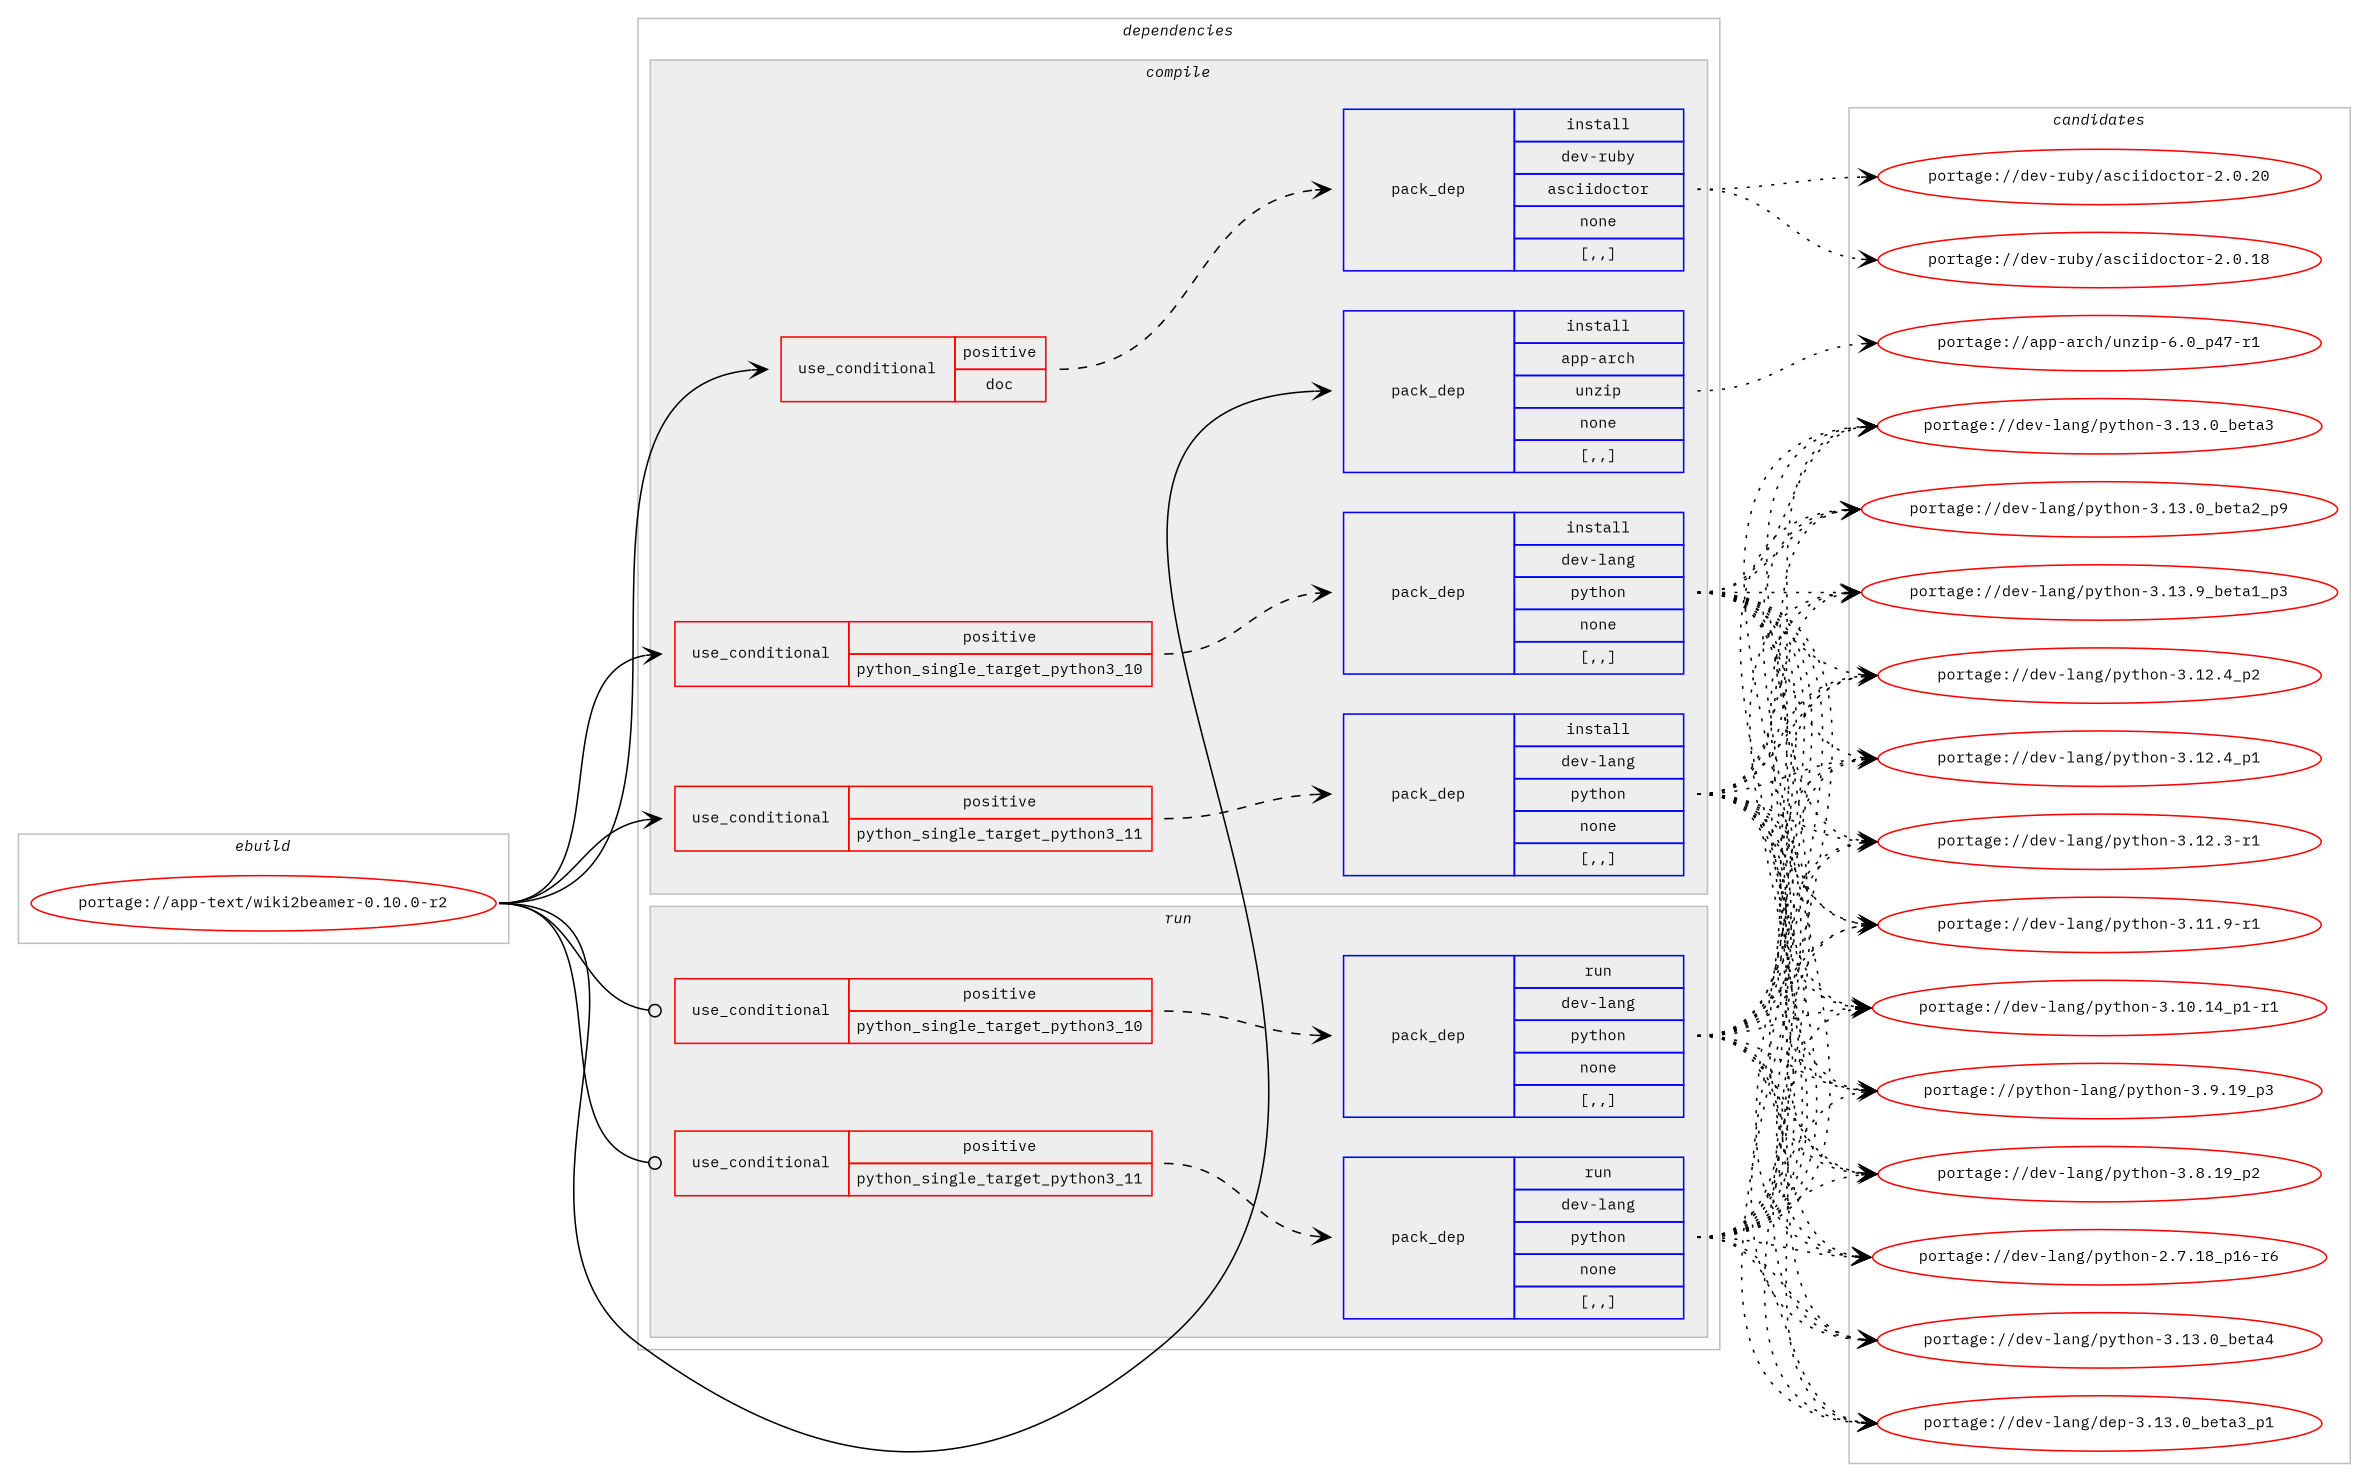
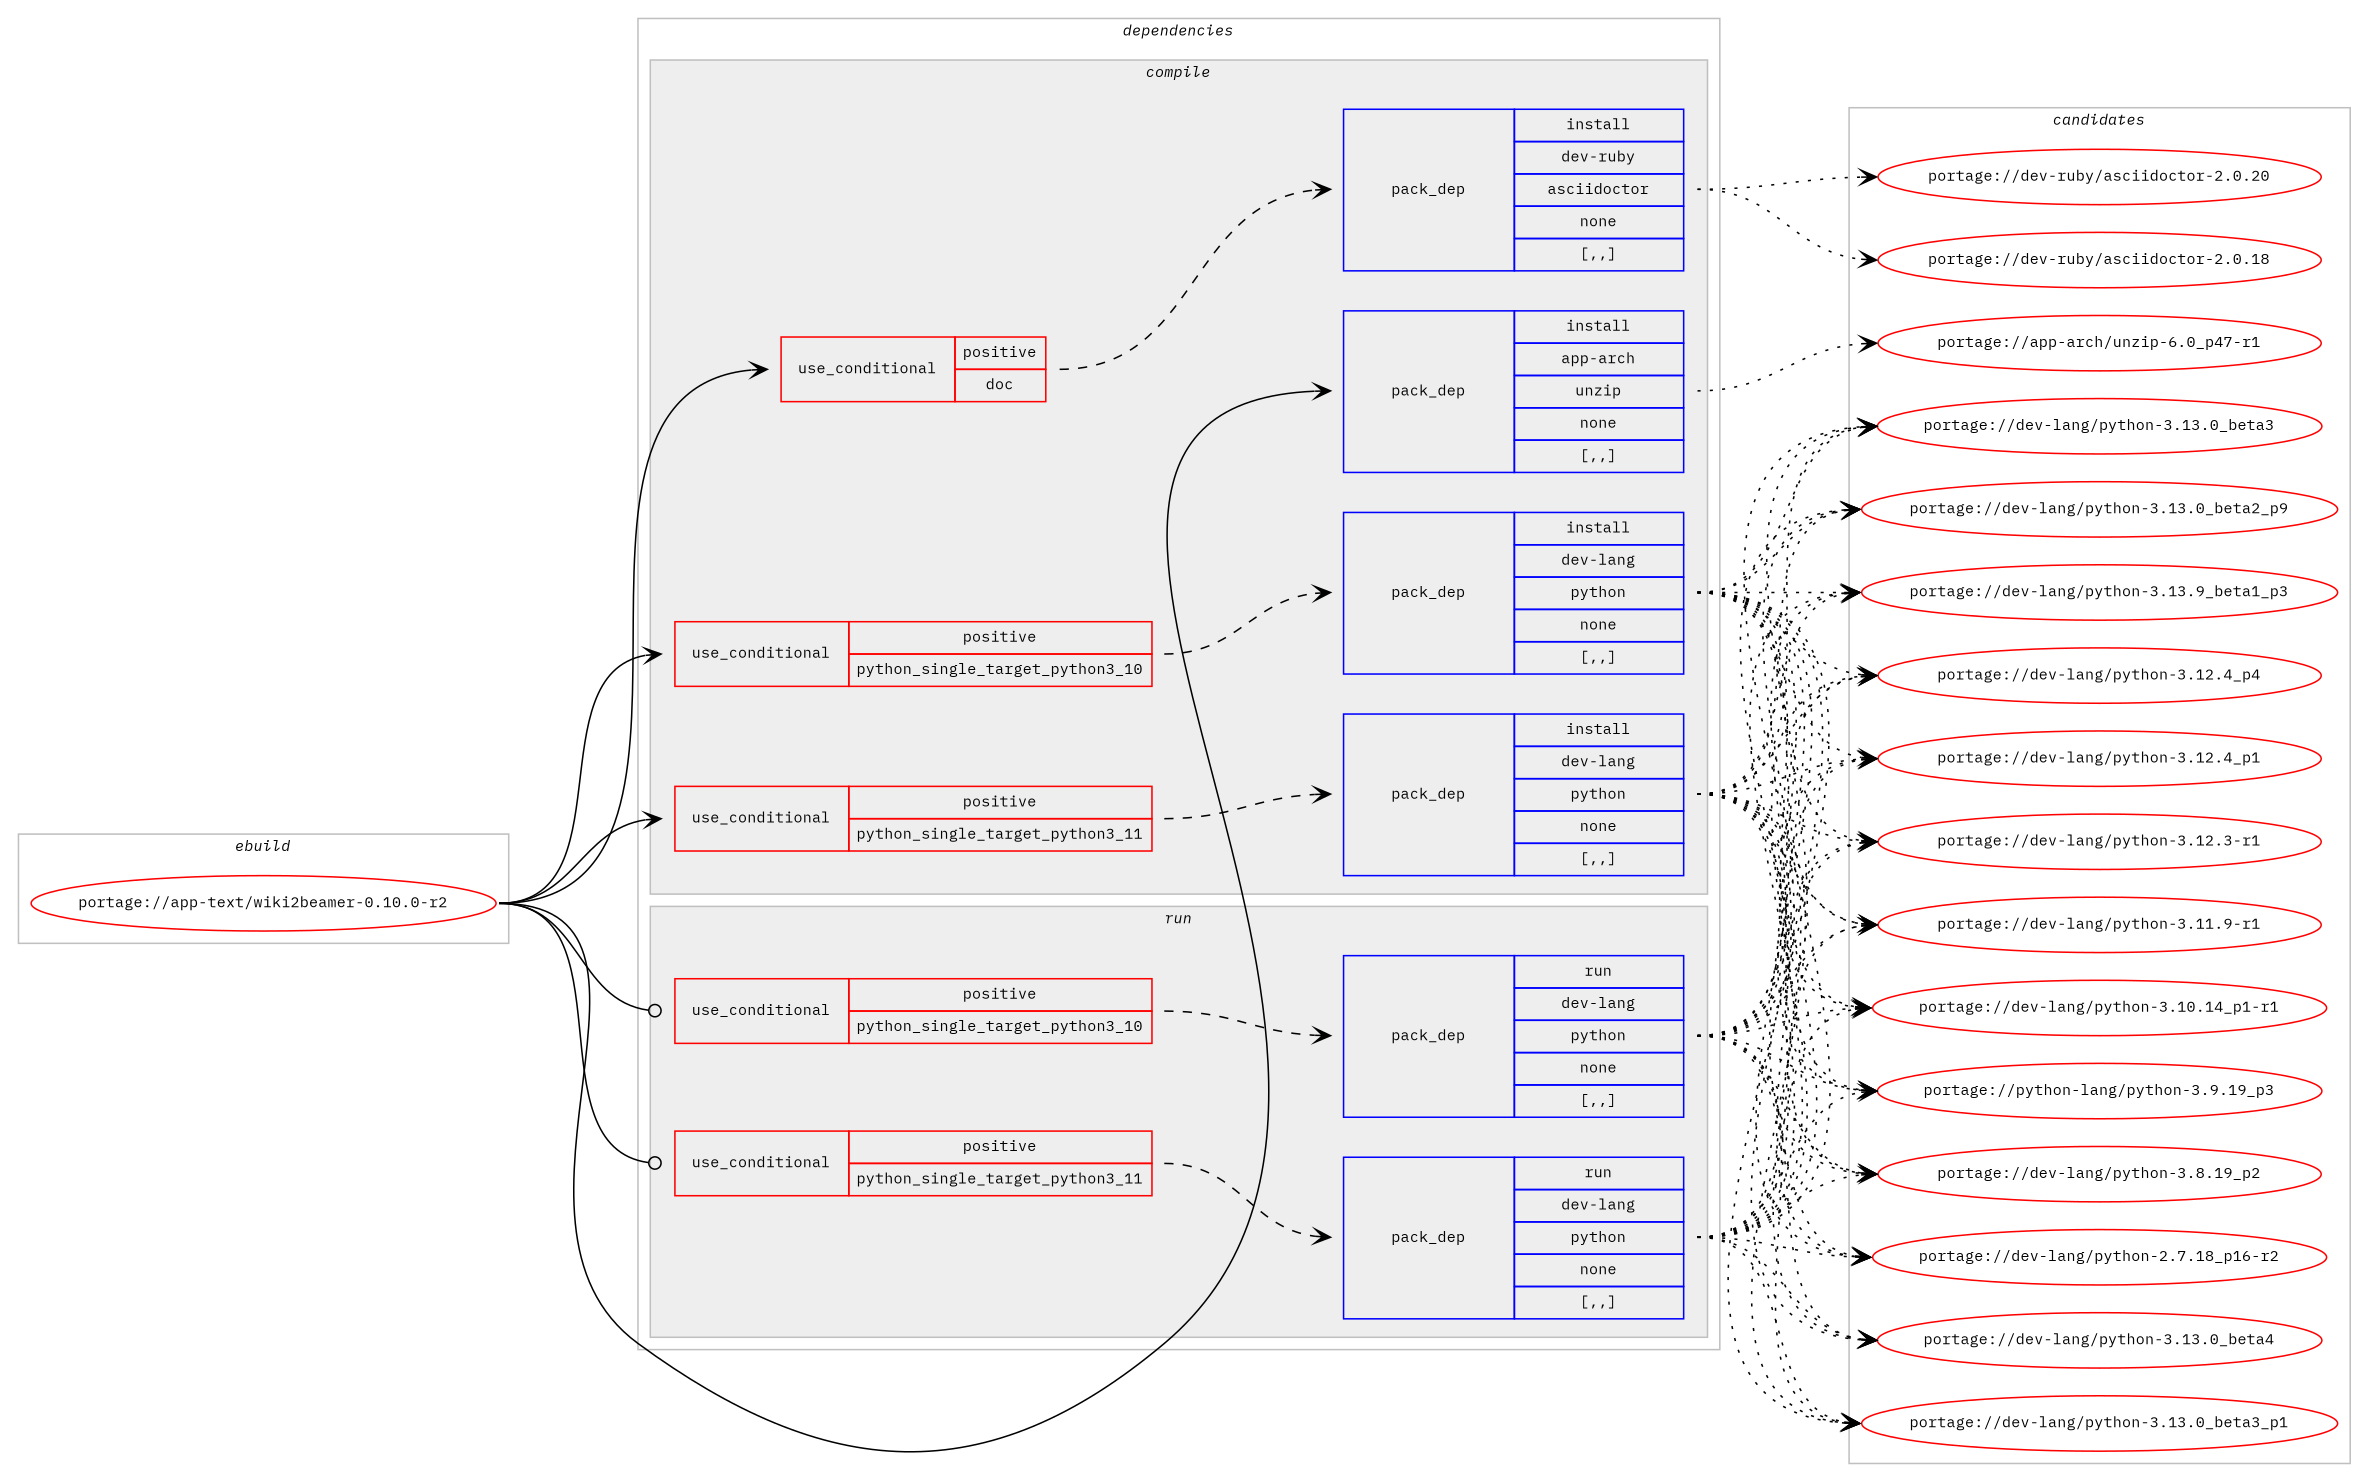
  digraph {
    compound=true
    concentrate=true
    fontname="IBM Plex Mono"
    fontsize=10
    newrank=true
    rankdir=LR
    ranksep=1.5
    node [color=red fontname="IBM Plex Mono" fontsize=10]
    edge [arrowhead=vee fontname="IBM Plex Mono" headport=w style=dotted tailport=e weight=100]
    n1 [label="portage://app-text/wiki2beamer-0.10.0-r2" width=4]
    n2 [color=blue label=<<TABLE BORDER="0" CELLBORDER="1" CELLSPACING="0" CELLPADDING="4" WIDTH="220"><TR><TD ROWSPAN="6" CELLPADDING="30">pack_dep</TD></TR><TR><TD WIDTH="110">install</TD></TR><TR><TD>dev-ruby</TD></TR><TR><TD>asciidoctor</TD></TR><TR><TD>none</TD></TR><TR><TD>[,,]</TD></TR></TABLE>> shape=none]
    n3 [label=<<TABLE BORDER="0" CELLBORDER="1" CELLSPACING="0" CELLPADDING="4"><TR><TD ROWSPAN="3" CELLPADDING="10">use_conditional</TD></TR><TR><TD>positive</TD></TR><TR><TD>doc</TD></TR></TABLE>> shape=none]
    n4 [color=blue label=<<TABLE BORDER="0" CELLBORDER="1" CELLSPACING="0" CELLPADDING="4" WIDTH="220"><TR><TD ROWSPAN="6" CELLPADDING="30">pack_dep</TD></TR><TR><TD WIDTH="110">install</TD></TR><TR><TD>dev-lang</TD></TR><TR><TD>python</TD></TR><TR><TD>none</TD></TR><TR><TD>[,,]</TD></TR></TABLE>> shape=none]
    n5 [label=<<TABLE BORDER="0" CELLBORDER="1" CELLSPACING="0" CELLPADDING="4"><TR><TD ROWSPAN="3" CELLPADDING="10">use_conditional</TD></TR><TR><TD>positive</TD></TR><TR><TD>python_single_target_python3_10</TD></TR></TABLE>> shape=none]
    n6 [color=blue label=<<TABLE BORDER="0" CELLBORDER="1" CELLSPACING="0" CELLPADDING="4" WIDTH="220"><TR><TD ROWSPAN="6" CELLPADDING="30">pack_dep</TD></TR><TR><TD WIDTH="110">install</TD></TR><TR><TD>dev-lang</TD></TR><TR><TD>python</TD></TR><TR><TD>none</TD></TR><TR><TD>[,,]</TD></TR></TABLE>> shape=none]
    n7 [label=<<TABLE BORDER="0" CELLBORDER="1" CELLSPACING="0" CELLPADDING="4"><TR><TD ROWSPAN="3" CELLPADDING="10">use_conditional</TD></TR><TR><TD>positive</TD></TR><TR><TD>python_single_target_python3_11</TD></TR></TABLE>> shape=none]
    n8 [color=blue label=<<TABLE BORDER="0" CELLBORDER="1" CELLSPACING="0" CELLPADDING="4" WIDTH="220"><TR><TD ROWSPAN="6" CELLPADDING="30">pack_dep</TD></TR><TR><TD WIDTH="110">install</TD></TR><TR><TD>app-arch</TD></TR><TR><TD>unzip</TD></TR><TR><TD>none</TD></TR><TR><TD>[,,]</TD></TR></TABLE>> shape=none]
    n9 [color=blue label=<<TABLE BORDER="0" CELLBORDER="1" CELLSPACING="0" CELLPADDING="4" WIDTH="220"><TR><TD ROWSPAN="6" CELLPADDING="30">pack_dep</TD></TR><TR><TD WIDTH="110">run</TD></TR><TR><TD>dev-lang</TD></TR><TR><TD>python</TD></TR><TR><TD>none</TD></TR><TR><TD>[,,]</TD></TR></TABLE>> shape=none]
    n10 [label=<<TABLE BORDER="0" CELLBORDER="1" CELLSPACING="0" CELLPADDING="4"><TR><TD ROWSPAN="3" CELLPADDING="10">use_conditional</TD></TR><TR><TD>positive</TD></TR><TR><TD>python_single_target_python3_10</TD></TR></TABLE>> shape=none]
    n11 [color=blue label=<<TABLE BORDER="0" CELLBORDER="1" CELLSPACING="0" CELLPADDING="4" WIDTH="220"><TR><TD ROWSPAN="6" CELLPADDING="30">pack_dep</TD></TR><TR><TD WIDTH="110">run</TD></TR><TR><TD>dev-lang</TD></TR><TR><TD>python</TD></TR><TR><TD>none</TD></TR><TR><TD>[,,]</TD></TR></TABLE>> shape=none]
    n12 [label=<<TABLE BORDER="0" CELLBORDER="1" CELLSPACING="0" CELLPADDING="4"><TR><TD ROWSPAN="3" CELLPADDING="10">use_conditional</TD></TR><TR><TD>positive</TD></TR><TR><TD>python_single_target_python3_11</TD></TR></TABLE>> shape=none]
    n13 [label="portage://dev-ruby/asciidoctor-2.0.20" width=4]
    n14 [label="portage://dev-ruby/asciidoctor-2.0.18" width=4]
    n15 [label="portage://dev-lang/python-3.13.0_beta4" width=4]
-   n16 [label="portage://dev-lang/dep-3.13.0_beta3_p1" width=4]
+   n16 [label="portage://dev-lang/python-3.13.0_beta3_p1" width=4]
    n17 [label="portage://dev-lang/python-3.13.0_beta3" width=4]
    n18 [label="portage://dev-lang/python-3.13.0_beta2_p9" width=4]
    n19 [label="portage://dev-lang/python-3.13.9_beta1_p3" width=4]
-   n20 [label="portage://dev-lang/python-3.12.4_p2" width=4]
+   n20 [label="portage://dev-lang/python-3.12.4_p4" width=4]
    n21 [label="portage://dev-lang/python-3.12.4_p1" width=4]
    n22 [label="portage://dev-lang/python-3.12.3-r1" width=4]
    n23 [label="portage://dev-lang/python-3.11.9-r1" width=4]
    n24 [label="portage://dev-lang/python-3.10.14_p1-r1" width=4]
    n25 [label="portage://python-lang/python-3.9.19_p3" width=4]
    n26 [label="portage://dev-lang/python-3.8.19_p2" width=4]
-   n27 [label="portage://dev-lang/python-2.7.18_p16-r6" width=4]
+   n27 [label="portage://dev-lang/python-2.7.18_p16-r2" width=4]
    n28 [label="portage://app-arch/unzip-6.0_p47-r1" width=4]
    subgraph cluster_1 {
      color=gray
      label=<<i>ebuild</i>>
      n1
    }
    subgraph cluster_2 {
      color=gray
      label=<<i>dependencies</i>>
      subgraph cluster_3 {
        color=gray
        fillcolor="#eeeeee"
        label=<<i>compile</i>>
        style=filled
        subgraph sub_4 {
          color=gray
          fillcolor="#eeeeee"
          label=<<i>compile</i>>
          style=filled
          n3
          subgraph sub_5 {
            color=gray
            fillcolor="#eeeeee"
            label=<<i>compile</i>>
            style=filled
            n2
          }
        }
        subgraph sub_6 {
          color=gray
          fillcolor="#eeeeee"
          label=<<i>compile</i>>
          style=filled
          n5
          subgraph sub_7 {
            color=gray
            fillcolor="#eeeeee"
            label=<<i>compile</i>>
            style=filled
            n4
          }
        }
        subgraph sub_8 {
          color=gray
          fillcolor="#eeeeee"
          label=<<i>compile</i>>
          style=filled
          n7
          subgraph sub_9 {
            color=gray
            fillcolor="#eeeeee"
            label=<<i>compile</i>>
            style=filled
            n6
          }
        }
        subgraph sub_10 {
          color=gray
          fillcolor="#eeeeee"
          label=<<i>compile</i>>
          style=filled
          n8
        }
      }
      subgraph cluster_11 {
        color=gray
        fillcolor="#eeeeee"
        label=<<i>compile and run</i>>
        style=filled
      }
      subgraph cluster_12 {
        color=gray
        fillcolor="#eeeeee"
        label=<<i>run</i>>
        style=filled
        subgraph sub_13 {
          color=gray
          fillcolor="#eeeeee"
          label=<<i>run</i>>
          style=filled
          n10
          subgraph sub_14 {
            color=gray
            fillcolor="#eeeeee"
            label=<<i>run</i>>
            style=filled
            n9
          }
        }
        subgraph sub_15 {
          color=gray
          fillcolor="#eeeeee"
          label=<<i>run</i>>
          style=filled
          n12
          subgraph sub_16 {
            color=gray
            fillcolor="#eeeeee"
            label=<<i>run</i>>
            style=filled
            n11
          }
        }
      }
    }
    subgraph cluster_17 {
      color=gray
      label=<<i>candidates</i>>
      rank=same
      subgraph sub_18 {
        color=black
        label=<<i>candidates</i>>
        nodesep=1
        rank=same
        n13
        n14
      }
      subgraph sub_19 {
        color=black
        label=<<i>candidates</i>>
        nodesep=1
        rank=same
        n15
        n16
        n17
        n18
        n19
        n20
        n21
        n22
        n23
        n24
        n25
        n26
        n27
      }
      subgraph sub_20 {
        color=black
        label=<<i>candidates</i>>
        nodesep=1
        rank=same
        n15
        n16
        n17
        n18
        n19
        n20
        n21
        n22
        n23
        n24
        n25
        n26
        n27
      }
      subgraph sub_21 {
        color=black
        label=<<i>candidates</i>>
        nodesep=1
        rank=same
        n28
      }
      subgraph sub_22 {
        color=black
        label=<<i>candidates</i>>
        nodesep=1
        rank=same
        n15
        n16
        n17
        n18
        n19
        n20
        n21
        n22
        n23
        n24
        n25
        n26
        n27
      }
      subgraph sub_23 {
        color=black
        label=<<i>candidates</i>>
        nodesep=1
        rank=same
        n15
        n16
        n17
        n18
        n19
        n20
        n21
        n22
        n23
        n24
        n25
        n26
        n27
      }
    }
    n1 -> n3 [style=solid weight=20]
    n1 -> n5 [style=solid weight=20]
    n1 -> n7 [style=solid weight=20]
    n1 -> n8 [style=solid weight=20]
    n1 -> n10 [arrowhead=odot style=solid weight=20]
    n1 -> n12 [arrowhead=odot style=solid weight=20]
    n2 -> n13
    n2 -> n14
    n3 -> n2 [style=dashed weight=20]
    n4 -> n15
    n4 -> n16
    n4 -> n17
    n4 -> n18
    n4 -> n19
    n4 -> n20
    n4 -> n21
    n4 -> n22
    n4 -> n23
    n4 -> n24
    n4 -> n25
    n4 -> n26
    n4 -> n27
    n5 -> n4 [style=dashed weight=20]
    n6 -> n15
    n6 -> n16
    n6 -> n17
    n6 -> n18
    n6 -> n19
    n6 -> n20
    n6 -> n21
    n6 -> n22
    n6 -> n23
    n6 -> n24
    n6 -> n25
    n6 -> n26
    n6 -> n27
    n7 -> n6 [style=dashed weight=20]
    n8 -> n28
    n9 -> n15
    n9 -> n16
    n9 -> n17
    n9 -> n18
    n9 -> n19
    n9 -> n20
    n9 -> n21
    n9 -> n22
    n9 -> n23
    n9 -> n24
    n9 -> n25
    n9 -> n26
    n9 -> n27
    n10 -> n9 [style=dashed weight=20]
    n11 -> n15
    n11 -> n16
    n11 -> n17
    n11 -> n18
    n11 -> n19
    n11 -> n20
    n11 -> n21
    n11 -> n22
    n11 -> n23
    n11 -> n24
    n11 -> n25
    n11 -> n26
    n11 -> n27
    n12 -> n11 [style=dashed weight=20]
  }
